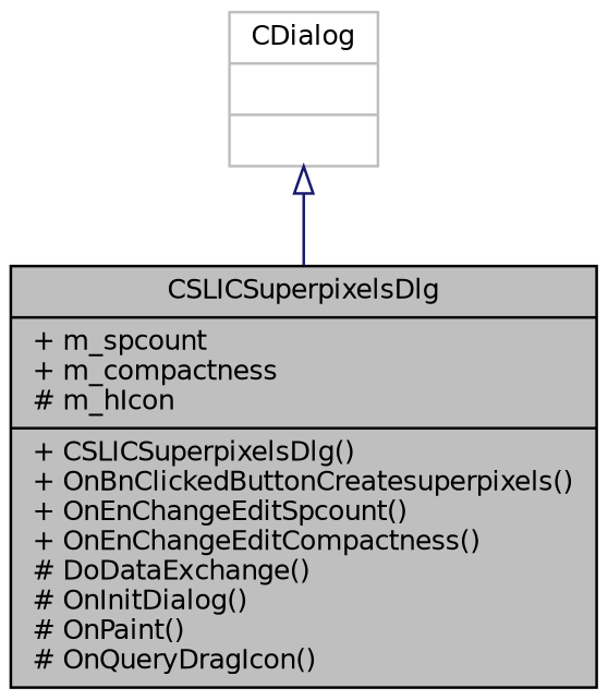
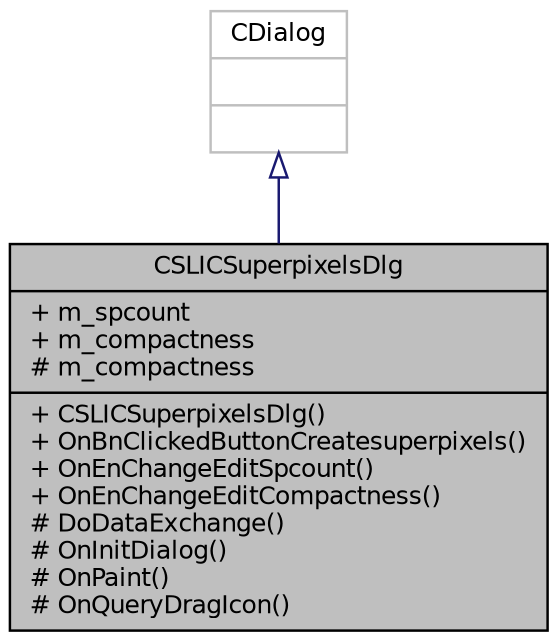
  digraph {
    node [fontname=Helvetica fontsize=10 shape=record style=filled]
-   n1 [color=black fillcolor=grey75 fontcolor=black height=0.2 label="{CSLICSuperpixelsDlg\n|+ m_spcount\l+ m_compactness\l# m_hIcon\l|+ CSLICSuperpixelsDlg()\l+ OnBnClickedButtonCreatesuperpixels()\l+ OnEnChangeEditSpcount()\l+ OnEnChangeEditCompactness()\l# DoDataExchange()\l# OnInitDialog()\l# OnPaint()\l# OnQueryDragIcon()\l}" width=0.4]
+   n1 [color=black fillcolor=grey75 fontcolor=black height=0.2 label="{CSLICSuperpixelsDlg\n|+ m_spcount\l+ m_compactness\l# m_compactness\l|+ CSLICSuperpixelsDlg()\l+ OnBnClickedButtonCreatesuperpixels()\l+ OnEnChangeEditSpcount()\l+ OnEnChangeEditCompactness()\l# DoDataExchange()\l# OnInitDialog()\l# OnPaint()\l# OnQueryDragIcon()\l}" width=0.4]
    n2 [color=grey75 fillcolor=white height=0.2 label="{CDialog\n||}" width=0.4]
    n2 -> n1 [arrowtail=onormal color=midnightblue dir=back fontname=Helvetica fontsize=10 labelfontname=Helvetica labelfontsize=10 style=solid]
  }
